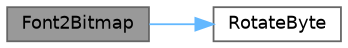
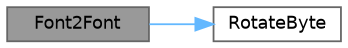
  digraph {
    rankdir=LR
    node [fontname=Helvetica fontsize=10 shape=box style=filled]
-   n1 [color=gray40 fillcolor=grey60 fontcolor=black height=0.2 label=Font2Bitmap width=0.4]
+   n1 [color=gray40 fillcolor=grey60 fontcolor=black height=0.2 label=Font2Font width=0.4]
    n2 [color=grey40 fillcolor=white height=0.2 label=RotateByte width=0.4]
    n1 -> n2 [color=steelblue1 fontname=Helvetica fontsize=10 labelfontname=Helvetica labelfontsize=10 style=solid]
  }
